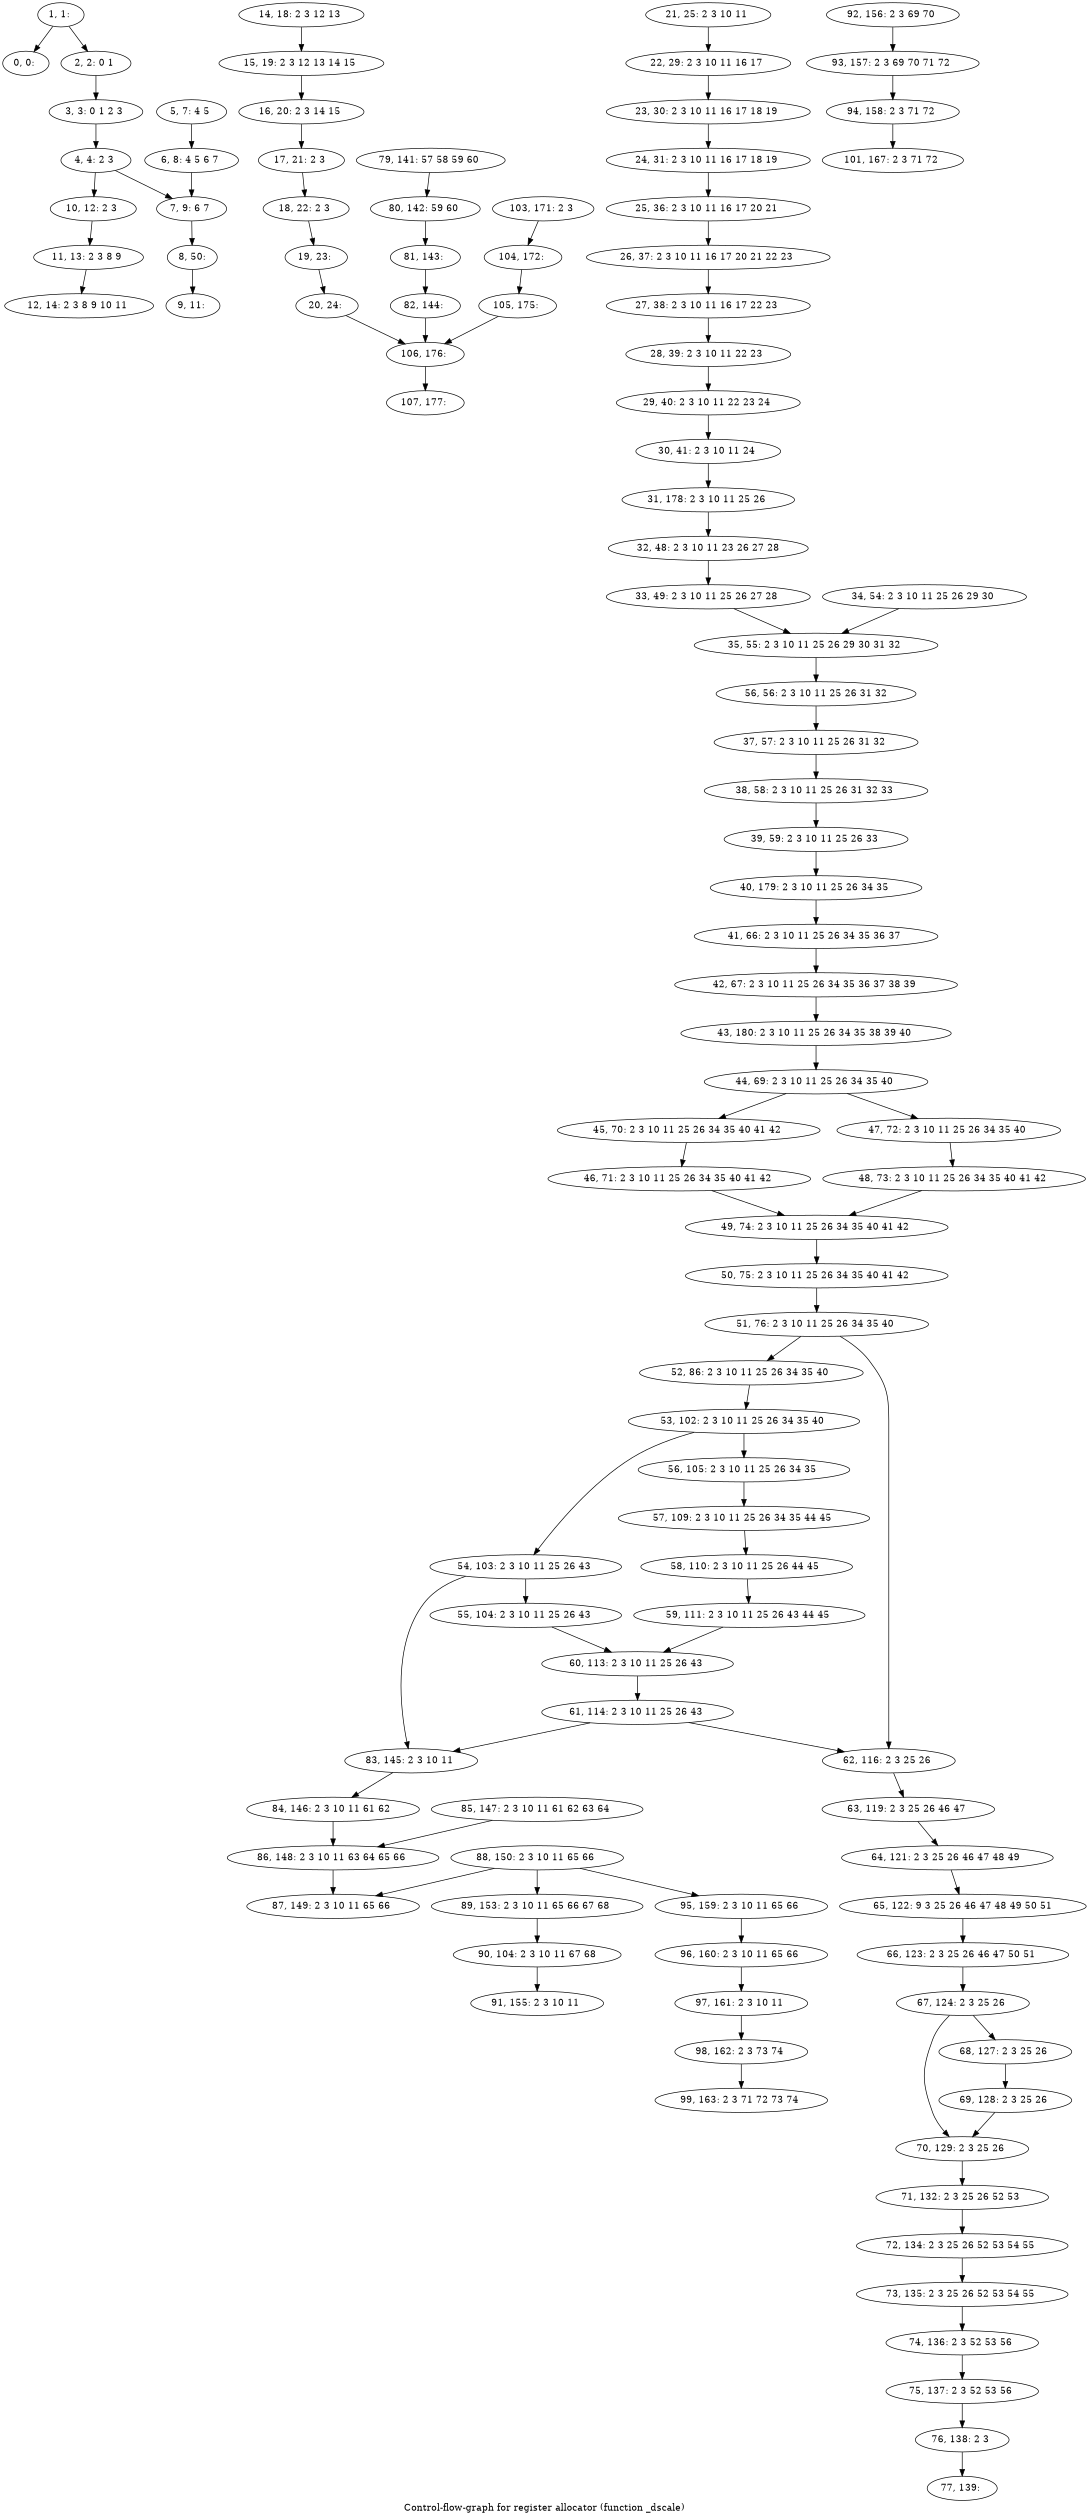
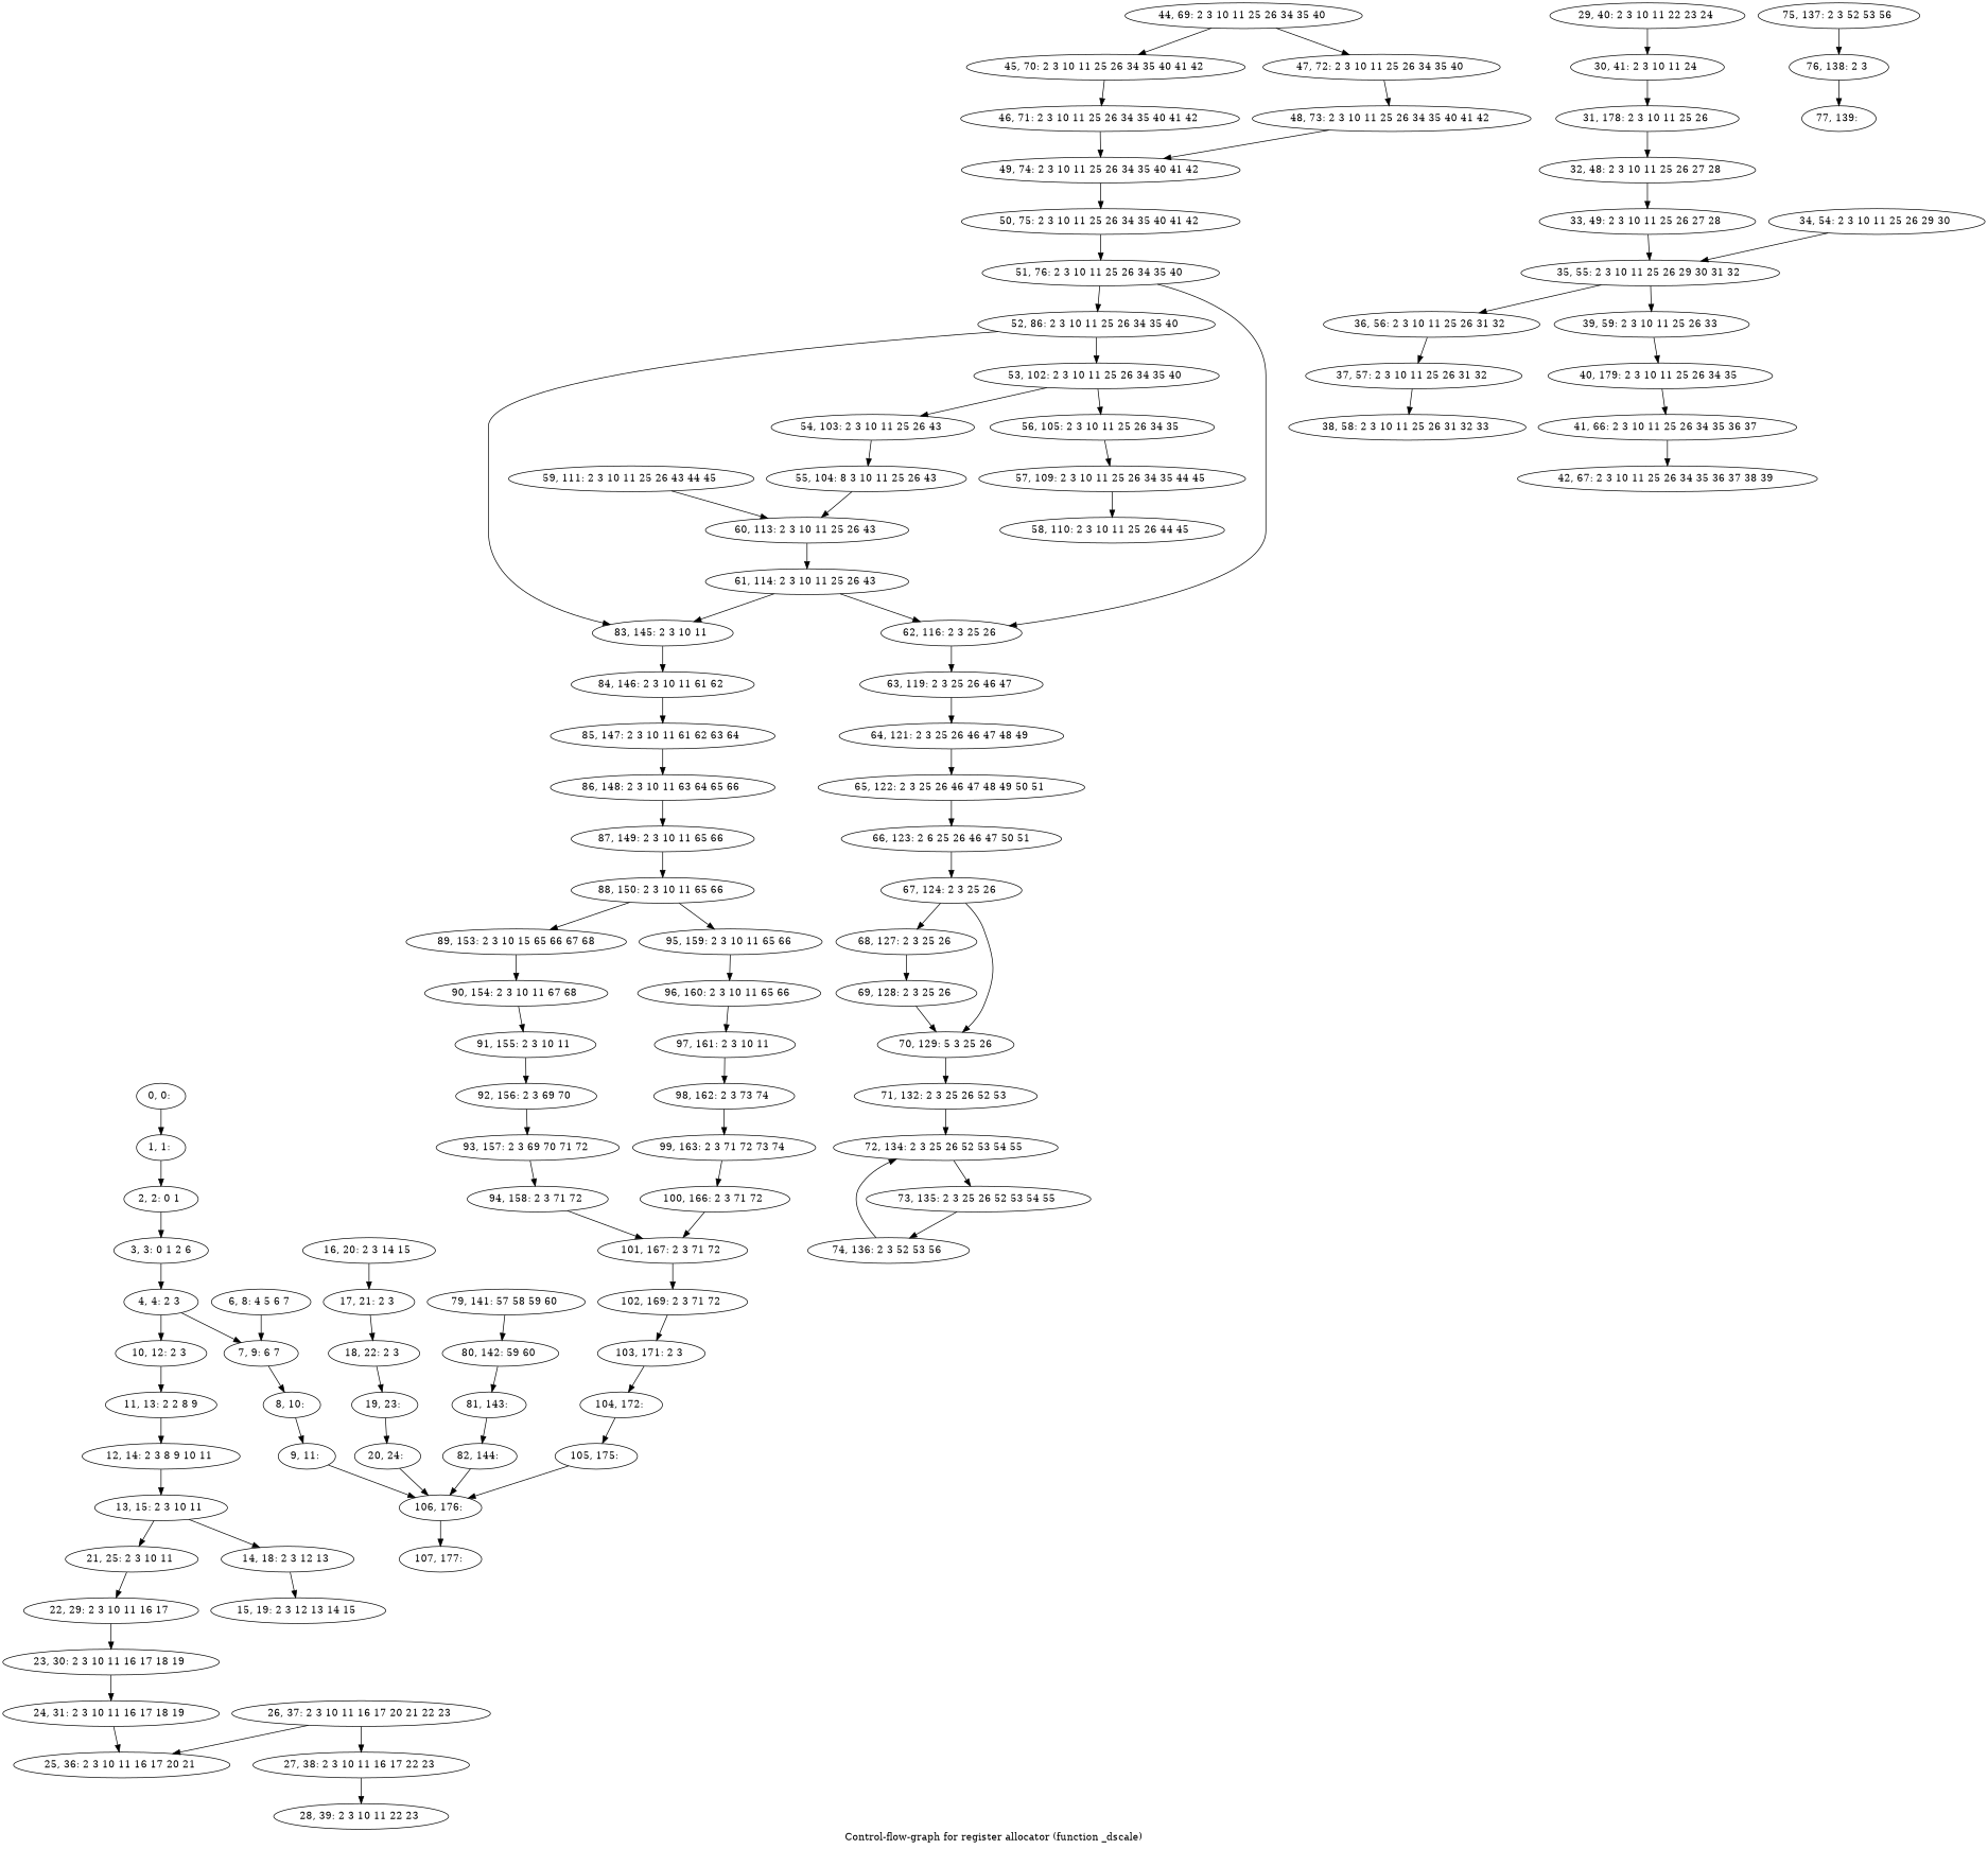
  digraph {
    label="Control-flow-graph for register allocator (function _dscale)"
    n1 [label="0, 0: "]
    n2 [label="1, 1: "]
    n3 [label="2, 2: 0 1 "]
-   n4 [label="3, 3: 0 1 2 3 "]
+   n4 [label="3, 3: 0 1 2 6"]
    n5 [label="4, 4: 2 3 "]
    n6 [label="10, 12: 2 3 "]
    n7 [label="7, 9: 6 7 "]
-   n8 [label="5, 7: 4 5 "]
    n9 [label="6, 8: 4 5 6 7 "]
-   n10 [label="11, 13: 2 3 8 9 "]
-   n11 [label="8, 50:"]
+   n10 [label="11, 13: 2 2 8 9"]
+   n11 [label="8, 10: "]
    n12 [label="9, 11: "]
    n13 [label="106, 176: "]
    n14 [label="107, 177: "]
    n15 [label="12, 14: 2 3 8 9 10 11 "]
+   n16 [label="13, 15: 2 3 10 11 "]
    n17 [label="14, 18: 2 3 12 13 "]
    n18 [label="21, 25: 2 3 10 11 "]
    n19 [label="15, 19: 2 3 12 13 14 15 "]
    n20 [label="22, 29: 2 3 10 11 16 17 "]
    n21 [label="16, 20: 2 3 14 15 "]
    n22 [label="17, 21: 2 3 "]
    n23 [label="18, 22: 2 3 "]
    n24 [label="19, 23: "]
    n25 [label="20, 24: "]
    n26 [label="23, 30: 2 3 10 11 16 17 18 19 "]
    n27 [label="24, 31: 2 3 10 11 16 17 18 19 "]
    n28 [label="25, 36: 2 3 10 11 16 17 20 21 "]
    n29 [label="26, 37: 2 3 10 11 16 17 20 21 22 23 "]
    n30 [label="27, 38: 2 3 10 11 16 17 22 23 "]
    n31 [label="28, 39: 2 3 10 11 22 23 "]
    n32 [label="29, 40: 2 3 10 11 22 23 24 "]
    n33 [label="30, 41: 2 3 10 11 24 "]
    n34 [label="31, 178: 2 3 10 11 25 26 "]
-   n35 [label="32, 48: 2 3 10 11 23 26 27 28"]
+   n35 [label="32, 48: 2 3 10 11 25 26 27 28 "]
    n36 [label="33, 49: 2 3 10 11 25 26 27 28 "]
    n37 [label="35, 55: 2 3 10 11 25 26 29 30 31 32 "]
    n38 [label="34, 54: 2 3 10 11 25 26 29 30 "]
-   n39 [label="56, 56: 2 3 10 11 25 26 31 32"]
+   n39 [label="36, 56: 2 3 10 11 25 26 31 32 "]
    n40 [label="37, 57: 2 3 10 11 25 26 31 32 "]
    n41 [label="38, 58: 2 3 10 11 25 26 31 32 33 "]
    n42 [label="39, 59: 2 3 10 11 25 26 33 "]
    n43 [label="40, 179: 2 3 10 11 25 26 34 35 "]
    n44 [label="41, 66: 2 3 10 11 25 26 34 35 36 37 "]
    n45 [label="42, 67: 2 3 10 11 25 26 34 35 36 37 38 39 "]
-   n46 [label="43, 180: 2 3 10 11 25 26 34 35 38 39 40 "]
    n47 [label="44, 69: 2 3 10 11 25 26 34 35 40 "]
    n48 [label="45, 70: 2 3 10 11 25 26 34 35 40 41 42 "]
    n49 [label="47, 72: 2 3 10 11 25 26 34 35 40 "]
    n50 [label="46, 71: 2 3 10 11 25 26 34 35 40 41 42 "]
    n51 [label="48, 73: 2 3 10 11 25 26 34 35 40 41 42 "]
    n52 [label="49, 74: 2 3 10 11 25 26 34 35 40 41 42 "]
    n53 [label="50, 75: 2 3 10 11 25 26 34 35 40 41 42 "]
    n54 [label="51, 76: 2 3 10 11 25 26 34 35 40 "]
    n55 [label="52, 86: 2 3 10 11 25 26 34 35 40 "]
    n56 [label="62, 116: 2 3 25 26 "]
    n57 [label="53, 102: 2 3 10 11 25 26 34 35 40 "]
    n58 [label="83, 145: 2 3 10 11 "]
    n59 [label="63, 119: 2 3 25 26 46 47 "]
    n60 [label="54, 103: 2 3 10 11 25 26 43 "]
    n61 [label="56, 105: 2 3 10 11 25 26 34 35 "]
    n62 [label="84, 146: 2 3 10 11 61 62 "]
-   n63 [label="55, 104: 2 3 10 11 25 26 43 "]
+   n63 [label="55, 104: 8 3 10 11 25 26 43"]
    n64 [label="57, 109: 2 3 10 11 25 26 34 35 44 45 "]
    n65 [label="60, 113: 2 3 10 11 25 26 43 "]
    n66 [label="61, 114: 2 3 10 11 25 26 43 "]
    n67 [label="58, 110: 2 3 10 11 25 26 44 45 "]
    n68 [label="59, 111: 2 3 10 11 25 26 43 44 45 "]
    n69 [label="64, 121: 2 3 25 26 46 47 48 49 "]
-   n70 [label="65, 122: 9 3 25 26 46 47 48 49 50 51"]
-   n71 [label="66, 123: 2 3 25 26 46 47 50 51 "]
+   n70 [label="65, 122: 2 3 25 26 46 47 48 49 50 51 "]
+   n71 [label="66, 123: 2 6 25 26 46 47 50 51"]
    n72 [label="67, 124: 2 3 25 26 "]
    n73 [label="68, 127: 2 3 25 26 "]
-   n74 [label="70, 129: 2 3 25 26 "]
+   n74 [label="70, 129: 5 3 25 26"]
    n75 [label="69, 128: 2 3 25 26 "]
    n76 [label="71, 132: 2 3 25 26 52 53 "]
    n77 [label="72, 134: 2 3 25 26 52 53 54 55 "]
    n78 [label="73, 135: 2 3 25 26 52 53 54 55 "]
    n79 [label="74, 136: 2 3 52 53 56 "]
    n80 [label="75, 137: 2 3 52 53 56 "]
    n81 [label="76, 138: 2 3 "]
    n82 [label="77, 139: "]
    n83 [label="79, 141: 57 58 59 60 "]
    n84 [label="80, 142: 59 60 "]
    n85 [label="81, 143: "]
    n86 [label="82, 144: "]
    n87 [label="85, 147: 2 3 10 11 61 62 63 64 "]
    n88 [label="86, 148: 2 3 10 11 63 64 65 66 "]
    n89 [label="87, 149: 2 3 10 11 65 66 "]
    n90 [label="88, 150: 2 3 10 11 65 66 "]
-   n91 [label="89, 153: 2 3 10 11 65 66 67 68 "]
+   n91 [label="89, 153: 2 3 10 15 65 66 67 68"]
    n92 [label="95, 159: 2 3 10 11 65 66 "]
-   n93 [label="90, 104: 2 3 10 11 67 68"]
+   n93 [label="90, 154: 2 3 10 11 67 68 "]
    n94 [label="96, 160: 2 3 10 11 65 66 "]
    n95 [label="91, 155: 2 3 10 11 "]
    n96 [label="92, 156: 2 3 69 70 "]
    n97 [label="93, 157: 2 3 69 70 71 72 "]
    n98 [label="94, 158: 2 3 71 72 "]
    n99 [label="101, 167: 2 3 71 72 "]
+   n100 [label="102, 169: 2 3 71 72 "]
    n101 [label="97, 161: 2 3 10 11 "]
    n102 [label="98, 162: 2 3 73 74 "]
    n103 [label="99, 163: 2 3 71 72 73 74 "]
+   n104 [label="100, 166: 2 3 71 72 "]
    n105 [label="103, 171: 2 3 "]
    n106 [label="104, 172: "]
    n107 [label="105, 175: "]
-   n2 -> n1
+   n1 -> n2
    n2 -> n3
    n3 -> n4
    n4 -> n5
    n5 -> n6
    n5 -> n7
    n6 -> n10
    n7 -> n11
-   n8 -> n9
    n9 -> n7
    n10 -> n15
    n11 -> n12
+   n12 -> n13
    n13 -> n14
+   n15 -> n16
+   n16 -> n17
+   n16 -> n18
    n17 -> n19
    n18 -> n20
-   n19 -> n21
    n20 -> n26
    n21 -> n22
    n22 -> n23
    n23 -> n24
    n24 -> n25
    n25 -> n13
    n26 -> n27
    n27 -> n28
-   n28 -> n29
+   n29 -> n28
    n29 -> n30
    n30 -> n31
-   n31 -> n32
    n32 -> n33
    n33 -> n34
    n34 -> n35
    n35 -> n36
    n36 -> n37
    n37 -> n39
    n38 -> n37
    n39 -> n40
    n40 -> n41
-   n41 -> n42
+   n37 -> n42
    n42 -> n43
    n43 -> n44
    n44 -> n45
-   n45 -> n46
-   n46 -> n47
    n47 -> n48
    n47 -> n49
    n48 -> n50
    n49 -> n51
    n50 -> n52
    n51 -> n52
    n52 -> n53
    n53 -> n54
    n54 -> n55
    n54 -> n56
    n55 -> n57
-   n60 -> n58
+   n55 -> n58
    n56 -> n59
    n57 -> n60
    n57 -> n61
    n58 -> n62
    n59 -> n69
    n60 -> n63
    n61 -> n64
-   n62 -> n88
+   n62 -> n87
    n63 -> n65
    n64 -> n67
    n65 -> n66
    n66 -> n56
    n66 -> n58
-   n67 -> n68
    n68 -> n65
    n69 -> n70
    n70 -> n71
    n71 -> n72
    n72 -> n73
    n72 -> n74
    n73 -> n75
    n74 -> n76
    n75 -> n74
    n76 -> n77
    n77 -> n78
    n78 -> n79
-   n79 -> n80
+   n79 -> n77
    n80 -> n81
    n81 -> n82
    n83 -> n84
    n84 -> n85
    n85 -> n86
    n86 -> n13
    n87 -> n88
    n88 -> n89
-   n90 -> n89
+   n89 -> n90
    n90 -> n91
    n90 -> n92
    n91 -> n93
    n92 -> n94
    n93 -> n95
    n94 -> n101
+   n95 -> n96
    n96 -> n97
    n97 -> n98
    n98 -> n99
+   n99 -> n100
+   n100 -> n105
    n101 -> n102
    n102 -> n103
+   n103 -> n104
+   n104 -> n99
    n105 -> n106
    n106 -> n107
    n107 -> n13
  }
